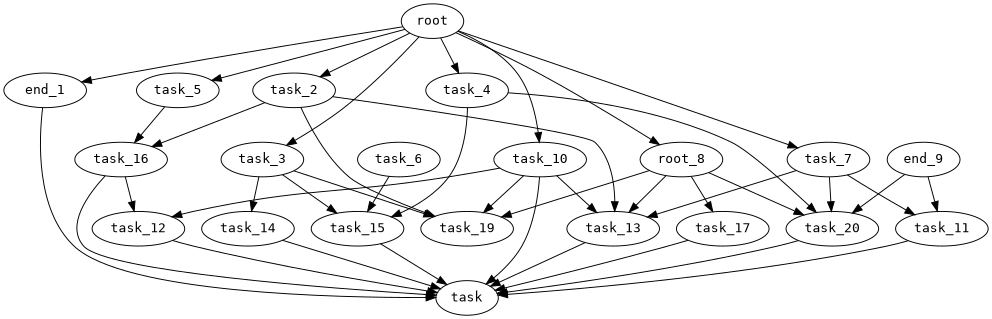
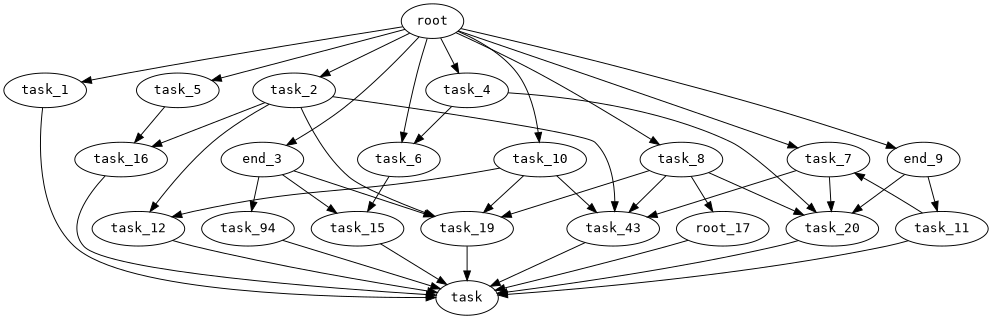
  digraph {
    fontname="DejaVu Sans Mono"
    node [fontname="DejaVu Sans Mono"]
    edge [fontname="DejaVu Sans Mono"]
    root
-   task_1 [label=end_1]
+   task_1
    task_2
-   task_3
+   task_3 [label=end_3]
    task_4
    task_5
    task_6
    task_7
-   task_8 [label=root_8]
+   task_8
    n10 [label=end_9]
    task_10
    n12 [label=task]
    task_12
-   task_13
+   task_13 [label=task_43]
    task_16
    task_19
-   task_14
+   task_14 [label=task_94]
    task_15
    task_20
    task_11
-   task_17
+   task_17 [label=root_17]
    root -> task_1
    root -> task_2
    root -> task_3
    root -> task_4
    root -> task_5
+   root -> task_6
    root -> task_7
    root -> task_8
+   root -> n10
    root -> task_10
    task_1 -> n12
-   task_16 -> task_12
+   task_2 -> task_12
    task_2 -> task_13
    task_2 -> task_16
    task_2 -> task_19
    task_3 -> task_19
    task_3 -> task_14
    task_3 -> task_15
-   task_4 -> task_15
+   task_4 -> task_6
    task_4 -> task_20
    task_5 -> task_16
    task_6 -> task_15
    task_7 -> task_13
    task_7 -> task_20
-   task_7 -> task_11
+   task_11 -> task_7
    task_8 -> task_13
    task_8 -> task_19
    task_8 -> task_20
    task_8 -> task_17
    n10 -> task_20
    n10 -> task_11
    task_10 -> task_12
    task_10 -> task_13
    task_10 -> task_19
    task_12 -> n12
    task_13 -> n12
    task_16 -> n12
-   task_10 -> n12
+   task_19 -> n12
    task_14 -> n12
    task_15 -> n12
    task_20 -> n12
    task_11 -> n12
    task_17 -> n12
  }
